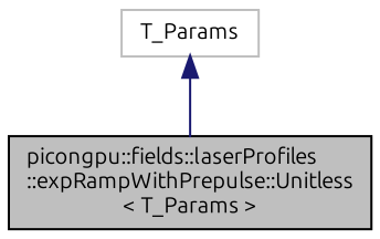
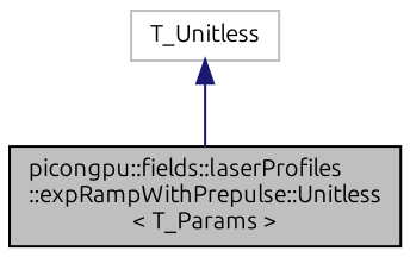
  digraph {
    fontname=Ubuntu
    node [fontname=Ubuntu fontsize=10 shape=record style=filled]
    n1 [color=black fillcolor=grey75 fontcolor=black height=0.2 label="picongpu::fields::laserProfiles\l::expRampWithPrepulse::Unitless\l\< T_Params \>" width=0.4]
-   n2 [color=grey75 fillcolor=white height=0.2 label=T_Params width=0.4]
+   n2 [color=grey75 fillcolor=white height=0.2 label=T_Unitless width=0.4]
    n2 -> n1 [color=midnightblue dir=back fontname=Ubuntu fontsize=10 labelfontname=Helvetica labelfontsize=10 style=solid]
  }
